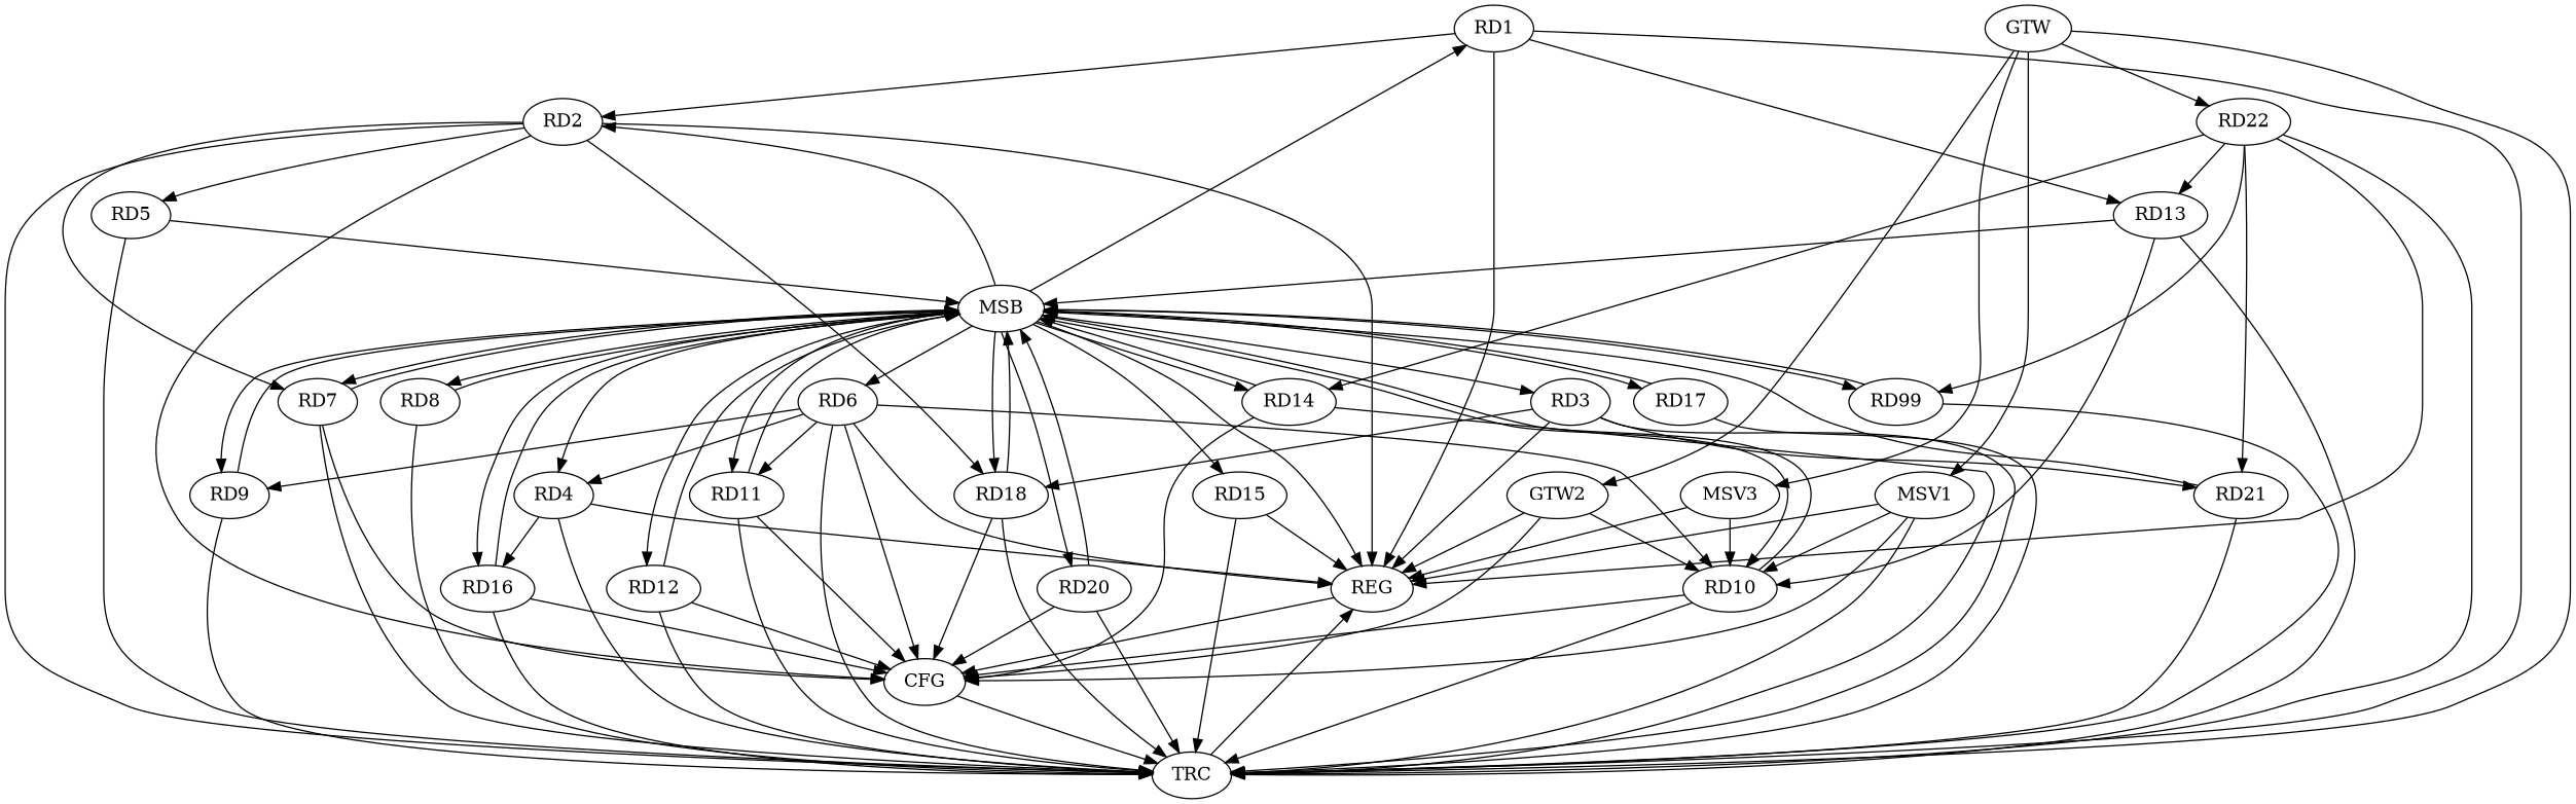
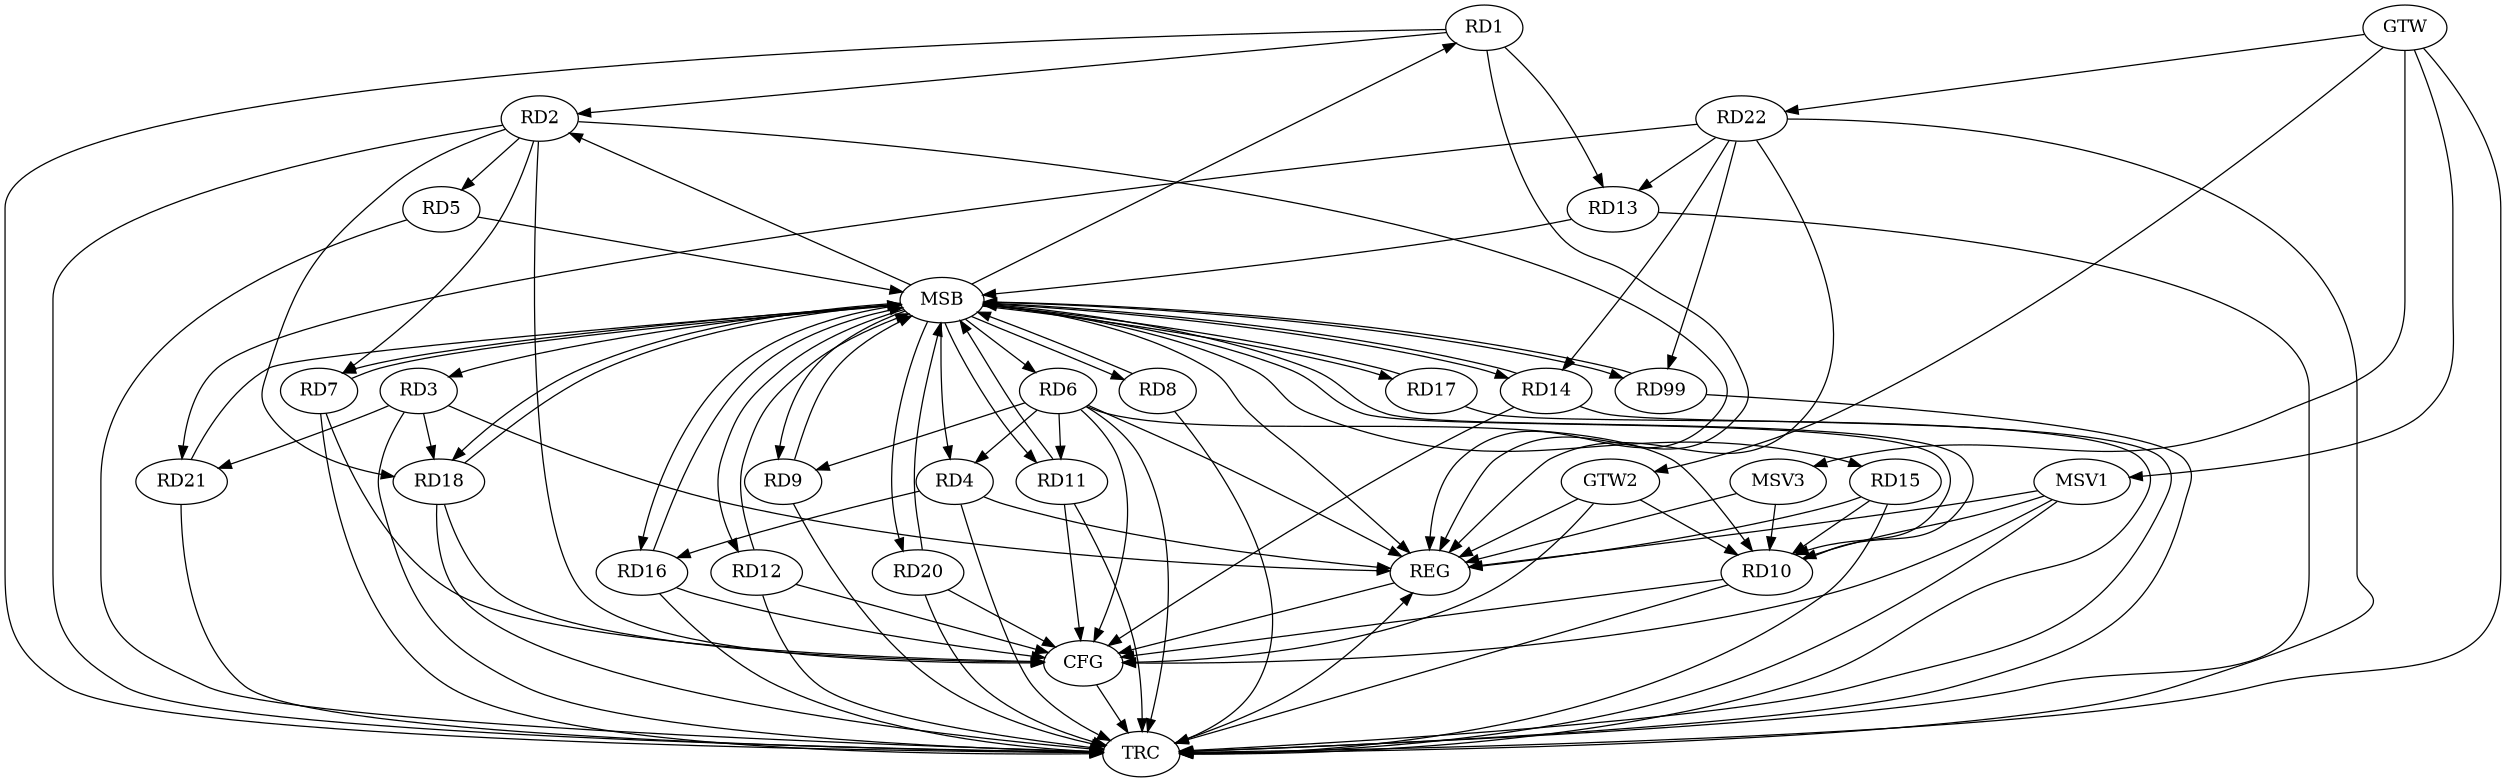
  strict digraph {
    n1 [label=RD1]
    n2 [label=RD2]
    n3 [label=RD13]
    n4 [label=REG]
    n5 [label=TRC]
    n6 [label=RD5]
    n7 [label=RD7]
    n8 [label=RD18]
    n9 [label=CFG]
    n10 [label=MSB]
    n11 [label=RD3]
    n12 [label=RD21]
    n13 [label=RD4]
    n14 [label=RD16]
    n15 [label=RD6]
    n16 [label=RD9]
    n17 [label=RD10]
    n18 [label=RD11]
    n19 [label=RD8]
    n20 [label=RD12]
    n21 [label=RD14]
    n22 [label=RD15]
    n23 [label=RD17]
    n24 [label=RD99]
    n25 [label=RD20]
    n26 [label=RD22]
    n27 [label=GTW]
    n28 [label=MSV1]
    n29 [label=GTW2]
    n30 [label=MSV3]
    n1 -> n2
    n1 -> n3
    n1 -> n4
    n1 -> n5
    n2 -> n4
    n2 -> n5
    n2 -> n6
    n2 -> n7
    n2 -> n8
    n2 -> n9
    n3 -> n5
    n3 -> n10
    n4 -> n9
    n5 -> n4
    n6 -> n5
    n6 -> n10
    n7 -> n5
    n7 -> n9
    n7 -> n10
    n8 -> n5
    n8 -> n9
    n8 -> n10
    n9 -> n5
    n10 -> n1
    n10 -> n2
    n10 -> n4
    n10 -> n7
    n10 -> n8
    n10 -> n11
    n10 -> n13
    n10 -> n14
    n10 -> n15
    n10 -> n16
    n10 -> n17
    n10 -> n18
    n10 -> n19
    n10 -> n20
    n10 -> n21
    n10 -> n22
    n10 -> n23
    n10 -> n24
    n10 -> n25
    n11 -> n4
    n11 -> n5
    n11 -> n8
    n11 -> n12
    n12 -> n5
    n12 -> n10
    n13 -> n4
    n13 -> n5
    n13 -> n14
    n14 -> n5
    n14 -> n9
    n14 -> n10
    n15 -> n4
    n15 -> n5
    n15 -> n9
    n15 -> n13
    n15 -> n16
    n15 -> n17
    n15 -> n18
    n16 -> n5
    n16 -> n10
    n17 -> n5
    n17 -> n9
    n17 -> n10
    n18 -> n5
    n18 -> n9
    n18 -> n10
    n19 -> n5
    n19 -> n10
    n20 -> n5
    n20 -> n9
    n20 -> n10
    n21 -> n5
    n21 -> n9
    n21 -> n10
    n22 -> n4
    n22 -> n5
-   n3 -> n17
+   n22 -> n17
    n23 -> n5
    n23 -> n10
    n24 -> n5
    n24 -> n10
    n25 -> n5
    n25 -> n9
    n25 -> n10
    n26 -> n3
    n26 -> n4
    n26 -> n5
    n26 -> n12
    n26 -> n21
    n26 -> n24
    n27 -> n5
    n27 -> n26
    n27 -> n28
    n27 -> n29
    n27 -> n30
    n28 -> n4
    n28 -> n5
    n28 -> n9
    n28 -> n17
    n29 -> n4
    n29 -> n9
    n29 -> n17
    n30 -> n4
    n30 -> n17
  }
